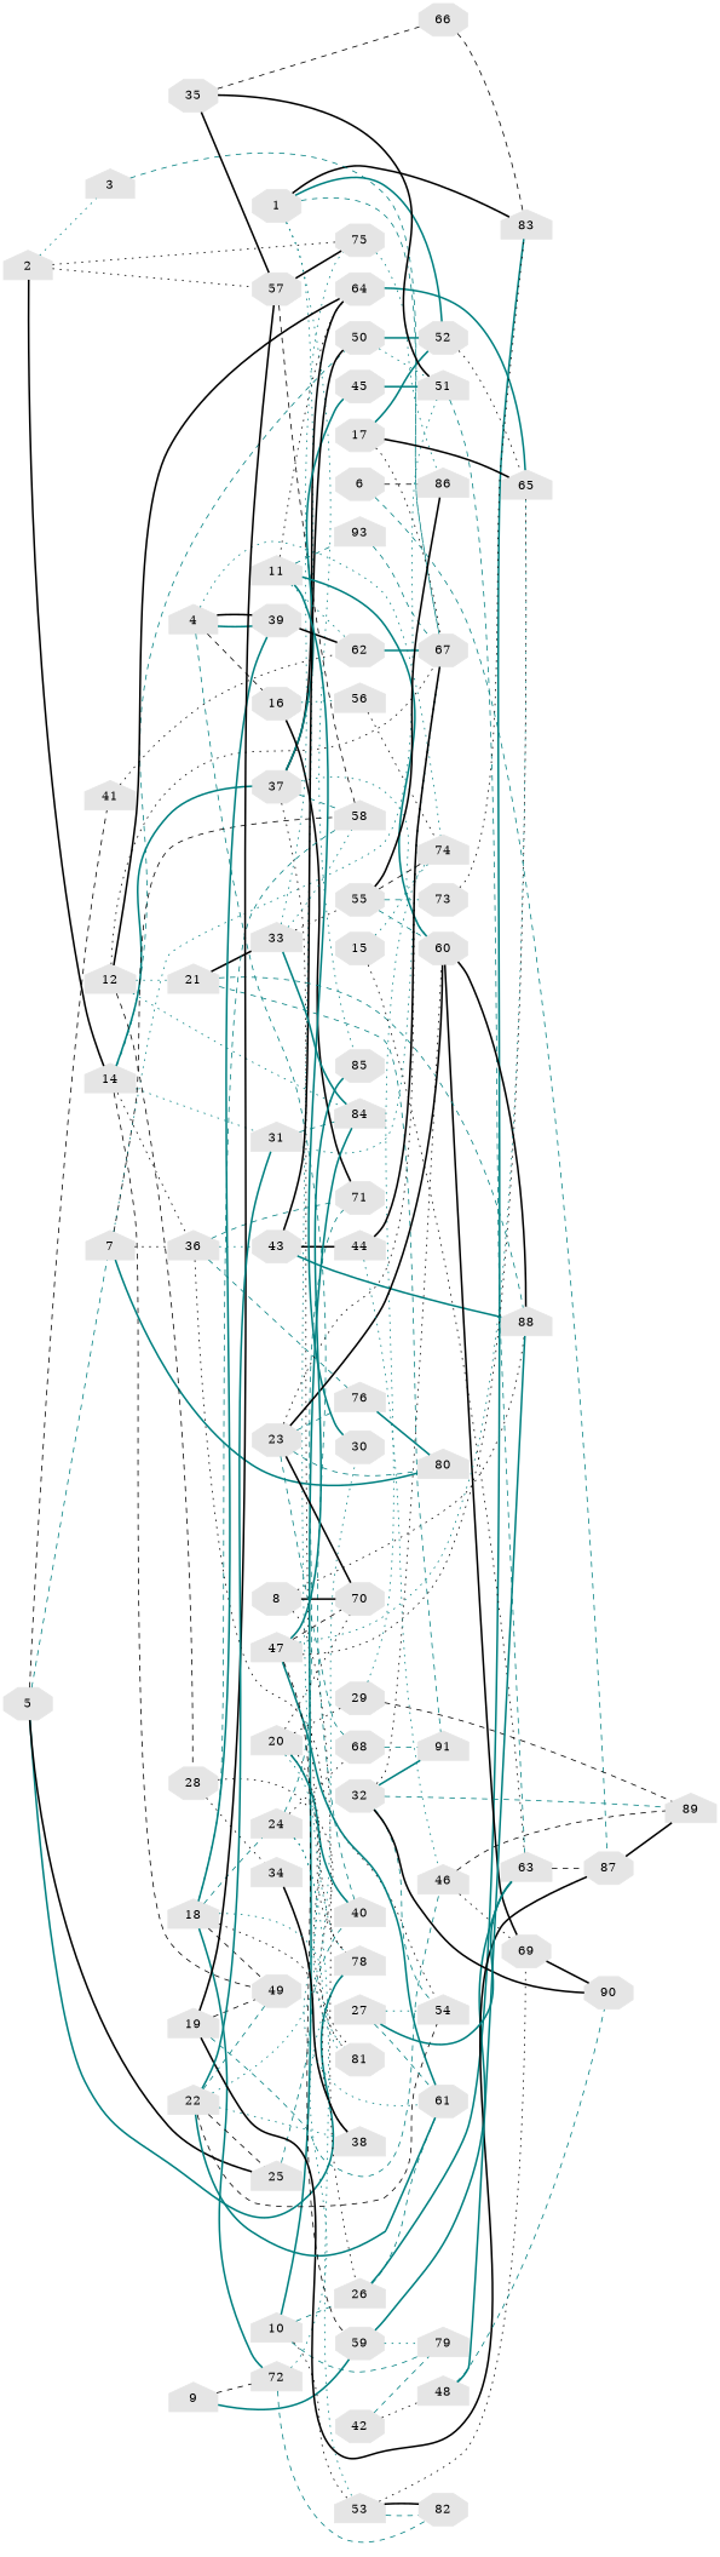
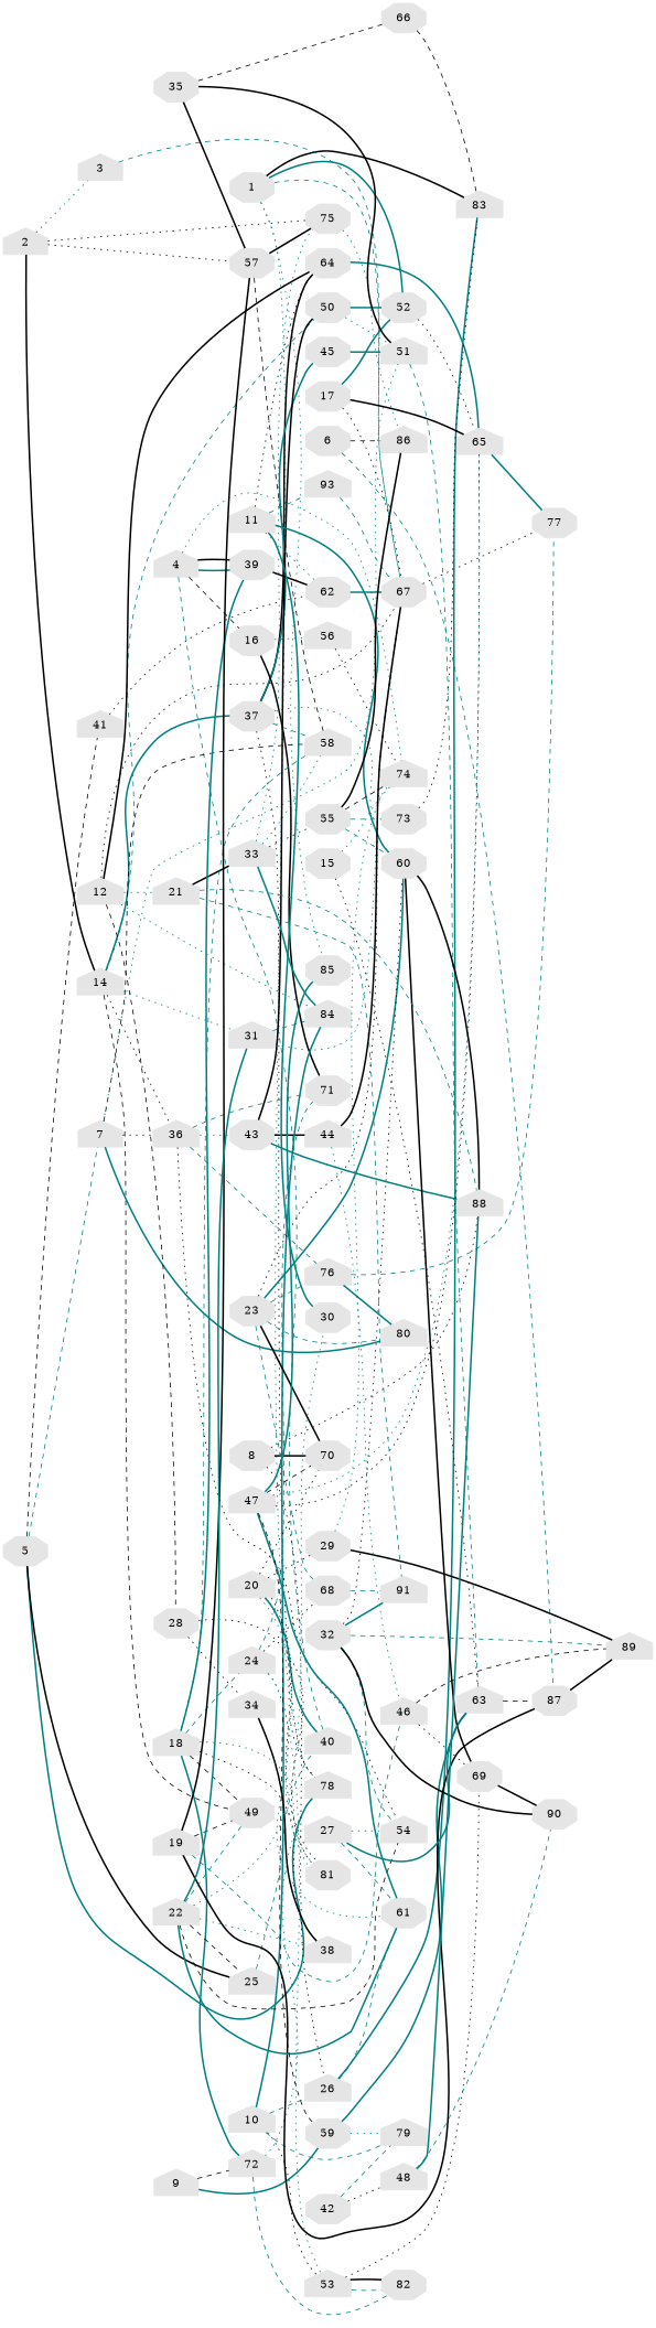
  graph {
    rankdir=LR
    node [color=gray90 shape=house style=filled]
    edge [color=teal style=dotted]
    1 [shape=octagon]
    52 [shape=octagon]
    67 [shape=octagon]
    78
    83
    85 [shape=octagon]
    65
+   77 [shape=octagon]
    2
    3
    14
    57 [shape=octagon]
    75 [shape=octagon]
    36
    31
    37 [shape=octagon]
    49 [shape=octagon]
    50 [shape=octagon]
    58
    86
    16 [shape=octagon]
    4
    39 [shape=octagon]
    40
    74
    56
    71 [shape=octagon]
    62 [shape=octagon]
    5 [shape=octagon]
    7
    25
    41
    51
    80
    6 [shape=octagon]
    87 [shape=octagon]
    89
    54
    76
    43 [shape=octagon]
    63
    8 [shape=octagon]
    26
    70 [shape=octagon]
    88
    61 [shape=octagon]
    59 [shape=octagon]
    9
    72
    79
    82 [shape=octagon]
    10
    53
    84
    69 [shape=octagon]
    n56 [label=93]
    11
    30 [shape=octagon]
    60 [shape=octagon]
    64 [shape=octagon]
    12
    21
    28 [shape=octagon]
    33
    91
    81 [shape=octagon]
    34
    45 [shape=octagon]
    15 [shape=octagon]
    17 [shape=octagon]
    18
    24
    38
    68 [shape=octagon]
    19
    46
    20
    29 [shape=octagon]
    55 [shape=octagon]
    22
    23 [shape=octagon]
    27
    32 [shape=octagon]
    90 [shape=octagon]
    73 [shape=octagon]
    35 [shape=octagon]
    66 [shape=octagon]
    44
    42 [shape=octagon]
    48
    47
    1 -- 52 [style=bold]
    1 -- 67 [style=dashed]
    1 -- 78
    1 -- 83 [color=black style=bold]
    1 -- 85
    52 -- 65 [color=black]
+   67 -- 77 [color=black]
+   65 -- 77 [style=bold]
    2 -- 3
    2 -- 14 [color=black style=bold]
    2 -- 57 [color=black]
    2 -- 75 [color=black]
    3 -- 67 [style=dashed]
    14 -- 36 [color=black]
    14 -- 31
    14 -- 37 [style=bold]
    14 -- 49 [color=black style=dashed]
    14 -- 50 [style=dashed]
    57 -- 75 [color=black style=bold]
    57 -- 58 [color=black style=dashed]
    75 -- 86
    36 -- 71 [style=dashed]
    36 -- 54 [color=black]
    36 -- 76 [style=dashed]
    36 -- 43
    31 -- 67
    31 -- 84 [style=dashed]
    37 -- 78 [color=black]
    37 -- 58 [style=dashed]
    37 -- 60
    37 -- 64 [color=black style=bold]
    37 -- 45 [style=bold]
    50 -- 52 [style=bold]
    50 -- 51
    16 -- 56
    16 -- 71 [color=black style=bold]
    4 -- 16 [color=black style=dashed]
    4 -- 39 [style=bold]
    4 -- 39 [color=black style=bold]
    4 -- 40 [style=dashed]
    4 -- 74
    39 -- 62 [color=black style=bold]
    56 -- 74 [color=black]
    62 -- 67 [style=bold]
    5 -- 78 [style=bold]
    5 -- 7 [style=dashed]
    5 -- 25 [color=black style=bold]
    5 -- 41 [color=black style=dashed]
    7 -- 36 [color=black]
    7 -- 58 [color=black style=dashed]
    7 -- 51
    7 -- 80 [style=bold]
    25 -- 40 [style=dashed]
    41 -- 62 [color=black]
    51 -- 63 [style=dashed]
    6 -- 86 [color=black style=dashed]
    6 -- 87 [style=dashed]
    87 -- 89 [color=black style=bold]
+   76 -- 77 [style=dashed]
    76 -- 80 [style=bold]
    43 -- 50 [color=black style=bold]
    43 -- 88 [style=bold]
    43 -- 44 [color=black style=bold]
    63 -- 87 [color=black style=dashed]
    8 -- 26 [color=black]
    8 -- 70 [color=black style=bold]
    8 -- 88 [color=black]
    26 -- 83 [style=bold]
    26 -- 61 [style=dashed]
    59 -- 63 [style=bold]
    59 -- 79
    9 -- 59 [style=bold]
    9 -- 72 [color=black style=dashed]
    72 -- 78
    72 -- 82 [style=dashed]
    10 -- 26 [style=dashed]
    10 -- 79 [style=dashed]
    10 -- 53 [color=black]
    10 -- 84 [style=bold]
    53 -- 82 [style=dashed]
    53 -- 82 [color=black style=bold]
    53 -- 69 [color=black]
    69 -- 90 [color=black style=bold]
    n56 -- 67 [style=dashed]
    11 -- 62
    11 -- n56 [style=dashed]
    11 -- 30 [style=bold]
    11 -- 60 [style=bold]
    11 -- 64 [color=black]
    60 -- 88 [color=black style=bold]
    60 -- 69 [color=black style=bold]
    64 -- 65 [style=bold]
    12 -- 67 [color=black]
    12 -- 84
    12 -- 64 [color=black style=bold]
    12 -- 21
    12 -- 28 [color=black style=dashed]
    21 -- 88 [style=dashed]
    21 -- 33 [color=black style=bold]
    21 -- 91 [style=dashed]
    28 -- 81 [color=black]
    28 -- 34 [color=black]
    33 -- 75
    33 -- 58
    33 -- 84 [style=bold]
    33 -- 55 [color=black]
    34 -- 38 [color=black style=bold]
    45 -- 51 [style=bold]
    15 -- 74
    15 -- 63 [color=black]
    17 -- 52 [style=bold]
    17 -- 67 [color=black]
    17 -- 65 [color=black style=bold]
    18 -- 49 [color=black style=dashed]
    18 -- 58 [style=dashed]
    18 -- 39 [style=bold]
    18 -- 72 [style=bold]
    18 -- 81
    18 -- 24 [style=dashed]
    18 -- 38 [color=black]
    24 -- 71 [style=dashed]
    24 -- 61
    24 -- 53
    24 -- 68 [color=black]
    68 -- 91 [style=dashed]
    19 -- 57 [color=black style=bold]
    19 -- 49 [color=black style=dashed]
    19 -- 87 [color=black style=bold]
    19 -- 46 [style=dashed]
    46 -- 89 [color=black style=dashed]
    46 -- 69 [color=black]
    20 -- 78 [color=black]
    20 -- 40 [style=bold]
    20 -- 70 [color=black]
    20 -- 81
    20 -- 81 [color=black]
    20 -- 29 [color=black]
    29 -- 74
-   29 -- 89 [color=black style=dashed]
+   29 -- 89 [color=black style=bold]
    55 -- 86 [color=black style=bold]
    55 -- 74 [color=black style=dashed]
    55 -- 60 [style=dashed]
    55 -- 73 [style=dashed]
    22 -- 31 [style=bold]
    22 -- 49 [style=dashed]
    22 -- 25 [color=black style=dashed]
    22 -- 54 [color=black style=dashed]
    22 -- 61 [style=bold]
    22 -- 30
    22 -- 38
    23 -- 67 [color=black]
    23 -- 80 [style=dashed]
    23 -- 76 [style=dashed]
    23 -- 70 [color=black style=bold]
-   23 -- 60 [color=black style=bold]
+   23 -- 60 [style=bold]
    23 -- 68 [style=dashed]
    27 -- 54
    27 -- 63 [style=bold]
    27 -- 61 [style=dashed]
    32 -- 89 [style=dashed]
    32 -- 54 [style=dashed]
    32 -- 60 [color=black]
    32 -- 91 [style=bold]
    32 -- 90 [color=black style=bold]
    73 -- 83 [color=black]
    35 -- 57 [color=black style=bold]
    35 -- 51 [color=black style=bold]
    35 -- 66 [color=black style=dashed]
    66 -- 83 [color=black style=dashed]
    44 -- 67 [color=black style=bold]
    44 -- 46
    42 -- 79 [style=dashed]
    42 -- 48 [color=black]
    48 -- 88 [style=bold]
    48 -- 90 [style=dashed]
    47 -- 85 [style=bold]
    47 -- 65 [color=black]
    47 -- 65
    47 -- 70 [color=black style=dashed]
    47 -- 61 [style=bold]
    47 -- 59 [color=black style=dashed]
  }
